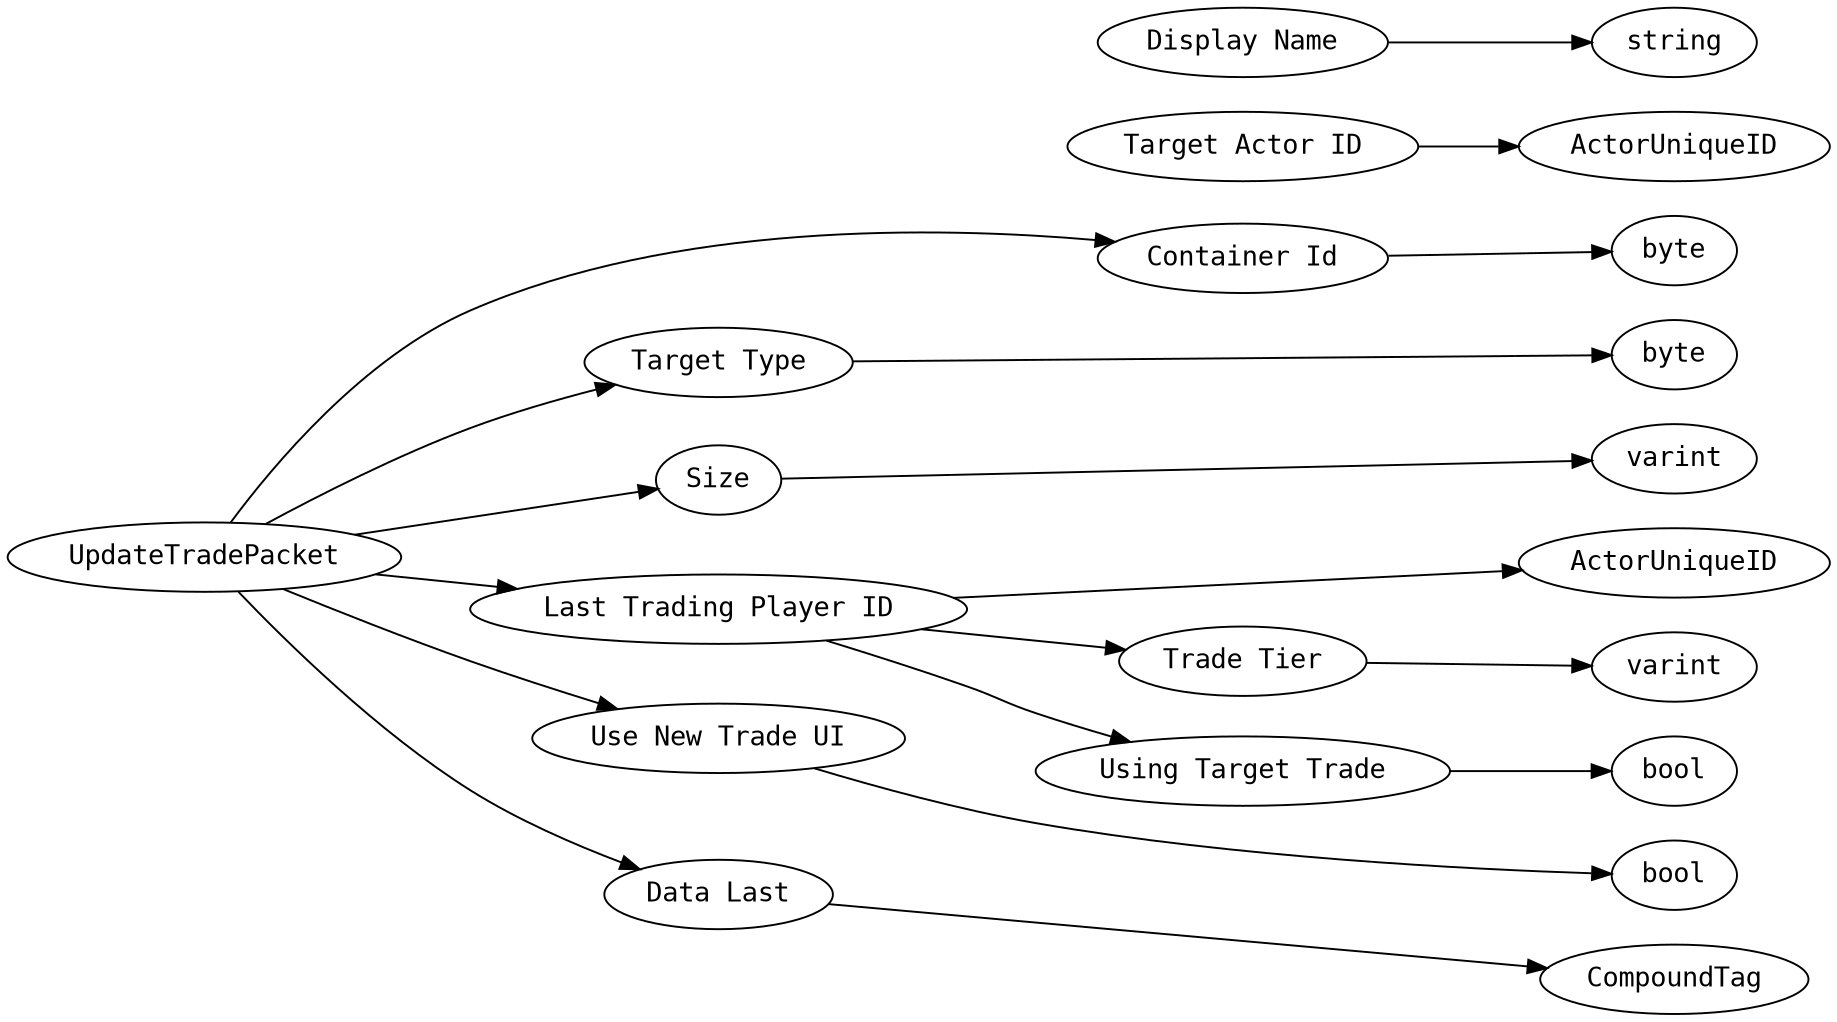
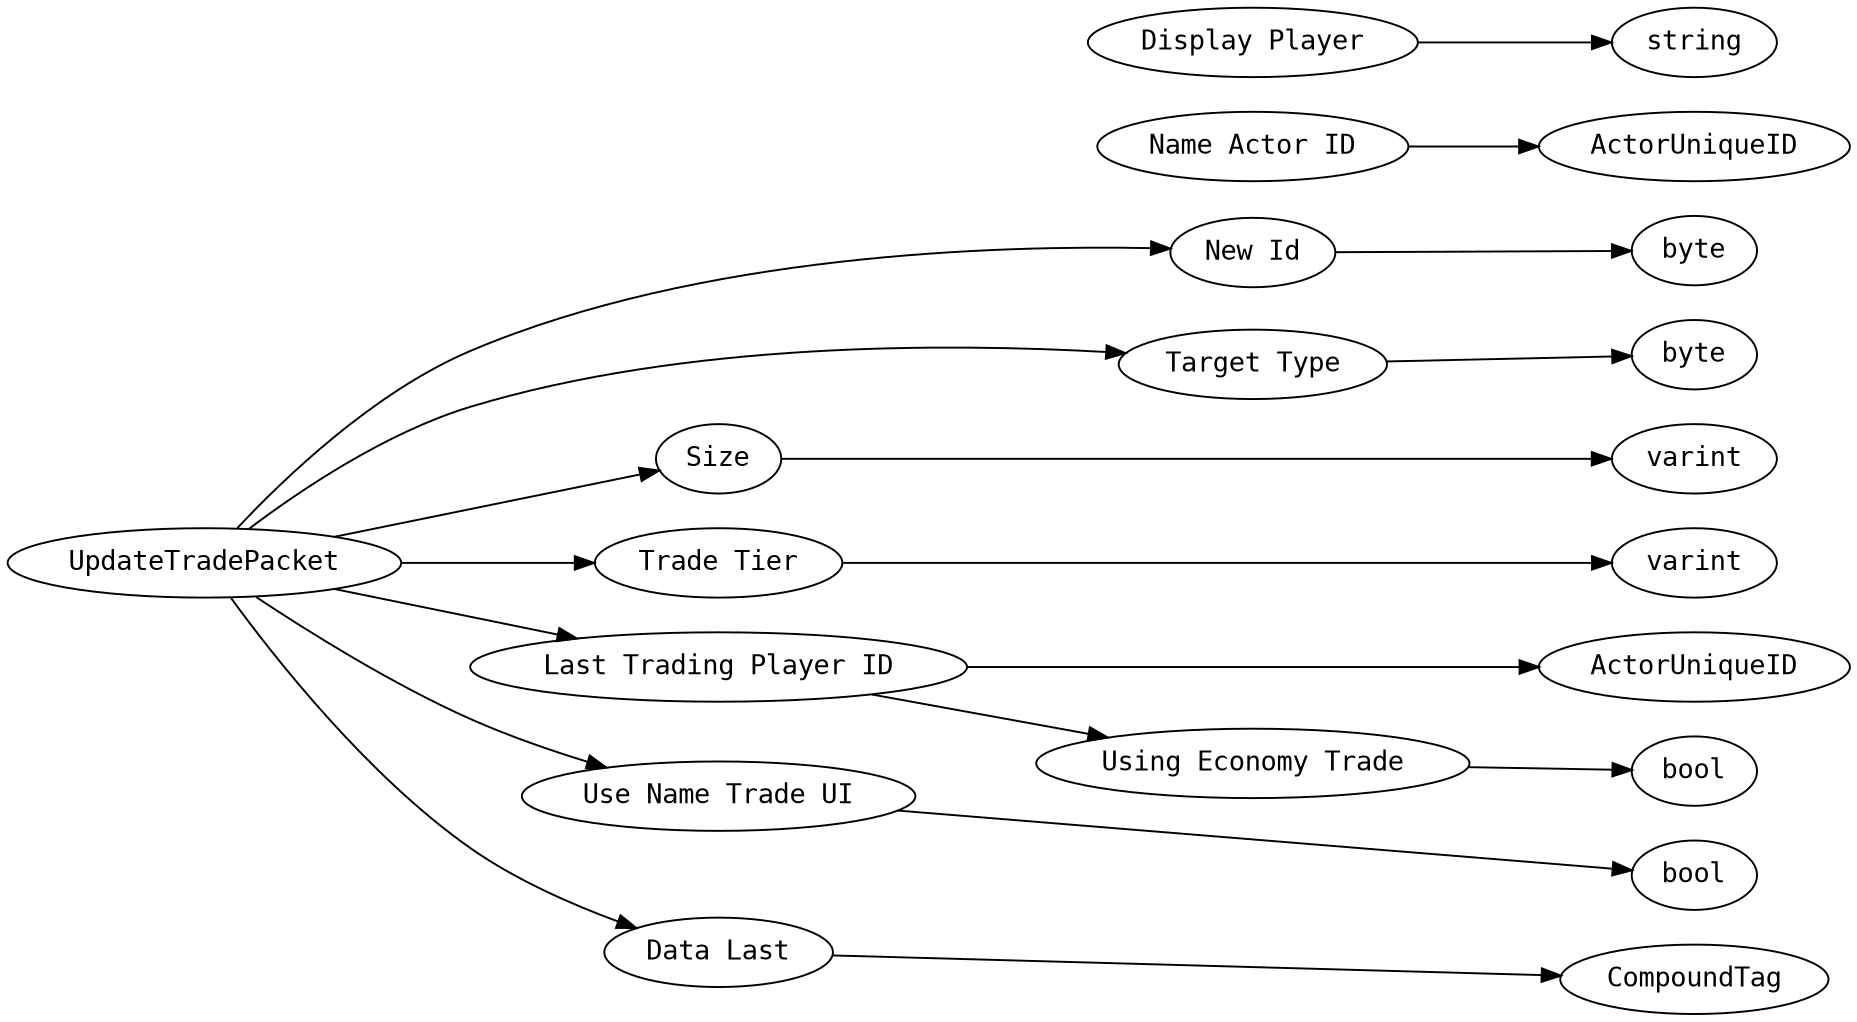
  digraph {
    fontname="DejaVu Sans Mono"
    rankdir=LR
    node [fontname="DejaVu Sans Mono"]
    edge [fontname="DejaVu Sans Mono"]
    n1 [label=byte]
    n2 [label=byte]
    n3 [label=varint]
    n4 [label=varint]
    n5 [label=ActorUniqueID]
    n6 [label=ActorUniqueID]
    n7 [label=string]
    n8 [label=bool]
    n9 [label=bool]
    n10 [label=CompoundTag]
    n11 [label=UpdateTradePacket]
-   n12 [label="Container Id"]
+   n12 [label="New Id"]
    n13 [label="Target Type"]
    n14 [label=Size]
    n15 [label="Trade Tier"]
    n16 [label="Last Trading Player ID"]
-   n17 [label="Use New Trade UI"]
+   n17 [label="Use Name Trade UI"]
    n18 [label="Data Last"]
-   n19 [label="Target Actor ID"]
-   n20 [label="Using Target Trade"]
-   n21 [label="Display Name"]
+   n19 [label="Name Actor ID"]
+   n20 [label="Using Economy Trade"]
+   n21 [label="Display Player"]
    subgraph sub_1 {
      rank=max
      n1
      n2
      n3
      n4
      n5
      n6
      n7
      n8
      n9
      n10
    }
    n11 -> n12
    n11 -> n13
    n11 -> n14
-   n16 -> n15
+   n11 -> n15
    n11 -> n16
    n11 -> n17
    n11 -> n18
    n12 -> n1
    n13 -> n2
    n14 -> n3
    n15 -> n4
    n16 -> n6
    n16 -> n20
    n17 -> n8
    n18 -> n10
    n19 -> n5
    n20 -> n9
    n21 -> n7
  }
